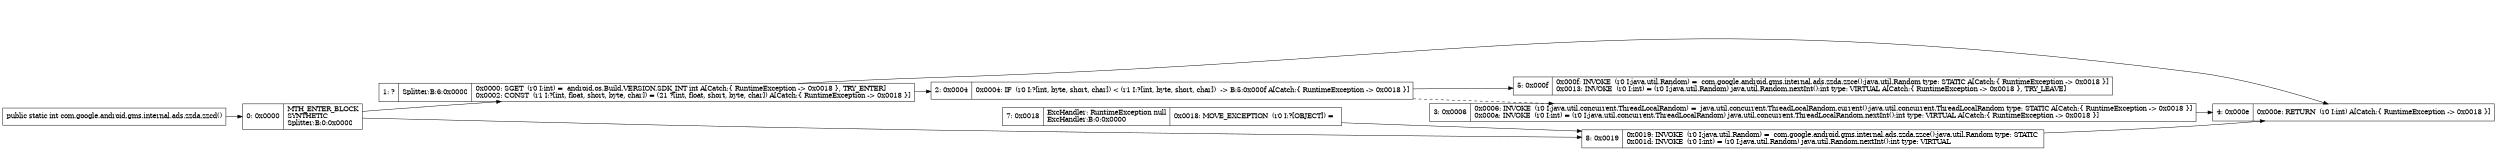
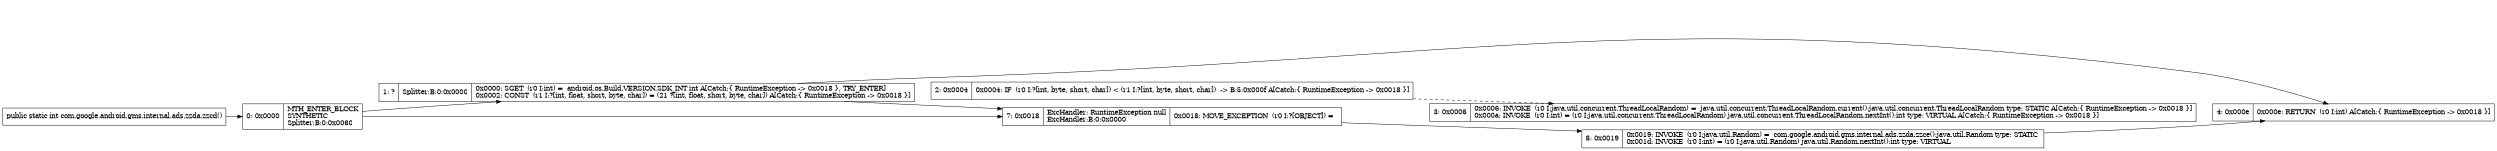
  digraph {
    rankdir=LR
    node [shape=record]
-   n1 [label="{0\:\ 0x0000|MTH_ENTER_BLOCK\lSYNTHETIC\lSplitter:B:0:0x0000\l}"]
-   n2 [label="{1\:\ ?|Splitter:B:6:0x0000\l|0x0000: SGET  (r0 I:int) =  android.os.Build.VERSION.SDK_INT int A[Catch:\{ RuntimeException \-\> 0x0018 \}, TRY_ENTER]\l0x0002: CONST  (r1 I:?[int, float, short, byte, char]) = (21 ?[int, float, short, byte, char]) A[Catch:\{ RuntimeException \-\> 0x0018 \}]\l}"]
+   n1 [label="{0\:\ 0x0000|MTH_ENTER_BLOCK\lSYNTHETIC\lSplitter:B:0:0x0060\l}"]
+   n2 [label="{1\:\ ?|Splitter:B:0:0x0000\l|0x0000: SGET  (r0 I:int) =  android.os.Build.VERSION.SDK_INT int A[Catch:\{ RuntimeException \-\> 0x0018 \}, TRY_ENTER]\l0x0002: CONST  (r1 I:?[int, float, short, byte, char]) = (21 ?[int, float, short, byte, char]) A[Catch:\{ RuntimeException \-\> 0x0018 \}]\l}"]
    n3 [label="{7\:\ 0x0018|ExcHandler: RuntimeException null\lExcHandler:B:0:0x0000\l|0x0018: MOVE_EXCEPTION  (r0 I:?[OBJECT]) =  \l}"]
    n4 [label="{2\:\ 0x0004|0x0004: IF  (r0 I:?[int, byte, short, char]) \< (r1 I:?[int, byte, short, char])  \-\> B:5:0x000f A[Catch:\{ RuntimeException \-\> 0x0018 \}]\l}"]
    n5 [label="{4\:\ 0x000e|0x000e: RETURN  (r0 I:int) A[Catch:\{ RuntimeException \-\> 0x0018 \}]\l}"]
    n6 [label="{8\:\ 0x0019|0x0019: INVOKE  (r0 I:java.util.Random) =  com.google.android.gms.internal.ads.zzda.zzce():java.util.Random type: STATIC \l0x001d: INVOKE  (r0 I:int) = (r0 I:java.util.Random) java.util.Random.nextInt():int type: VIRTUAL \l}"]
    n7 [label="{3\:\ 0x0006|0x0006: INVOKE  (r0 I:java.util.concurrent.ThreadLocalRandom) =  java.util.concurrent.ThreadLocalRandom.current():java.util.concurrent.ThreadLocalRandom type: STATIC A[Catch:\{ RuntimeException \-\> 0x0018 \}]\l0x000a: INVOKE  (r0 I:int) = (r0 I:java.util.concurrent.ThreadLocalRandom) java.util.concurrent.ThreadLocalRandom.nextInt():int type: VIRTUAL A[Catch:\{ RuntimeException \-\> 0x0018 \}]\l}"]
-   n8 [label="{5\:\ 0x000f|0x000f: INVOKE  (r0 I:java.util.Random) =  com.google.android.gms.internal.ads.zzda.zzce():java.util.Random type: STATIC A[Catch:\{ RuntimeException \-\> 0x0018 \}]\l0x0013: INVOKE  (r0 I:int) = (r0 I:java.util.Random) java.util.Random.nextInt():int type: VIRTUAL A[Catch:\{ RuntimeException \-\> 0x0018 \}, TRY_LEAVE]\l}"]
    n9 [label="{public static int com.google.android.gms.internal.ads.zzda.zzcd() }"]
    n1 -> n2
-   n1 -> n6
-   n2 -> n4
+   n1 -> n3
+   n2 -> n3
    n2 -> n5
    n3 -> n6
    n4 -> n7 [style=dashed]
-   n4 -> n8
    n6 -> n5
-   n7 -> n5
    n9 -> n1
  }
